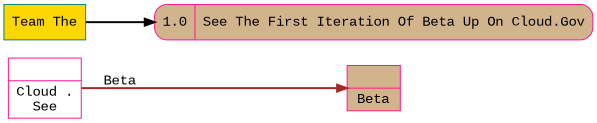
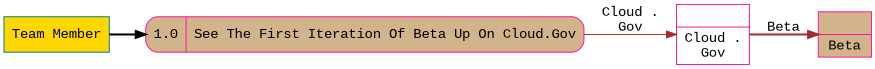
  digraph {
    fontname="Liberation Mono"
    rankdir=LR
    node [color=deeppink fillcolor=tan fontname="Liberation Mono" shape=record style=filled]
    edge [color=brown fontname="Liberation Mono" style=bold]
    n1 [label="<f0>  |<f1> Beta "]
-   n2 [fillcolor=white label="<f0>  |<f1> Cloud .\nSee "]
-   n3 [color=teal fillcolor=gold label="Team The" shape=box]
+   n2 [fillcolor=white label="<f0>  |<f1> Cloud .\nGov "]
+   n3 [color=teal fillcolor=gold label="Team Member" shape=box]
    n4 [label="{<f0> 1.0|<f1> See The First Iteration Of Beta Up On Cloud.Gov }" shape=Mrecord]
    n2 -> n1 [label=Beta]
    n3 -> n4 [color=black]
+   n4 -> n2 [label="Cloud .\nGov" style=solid]
  }
